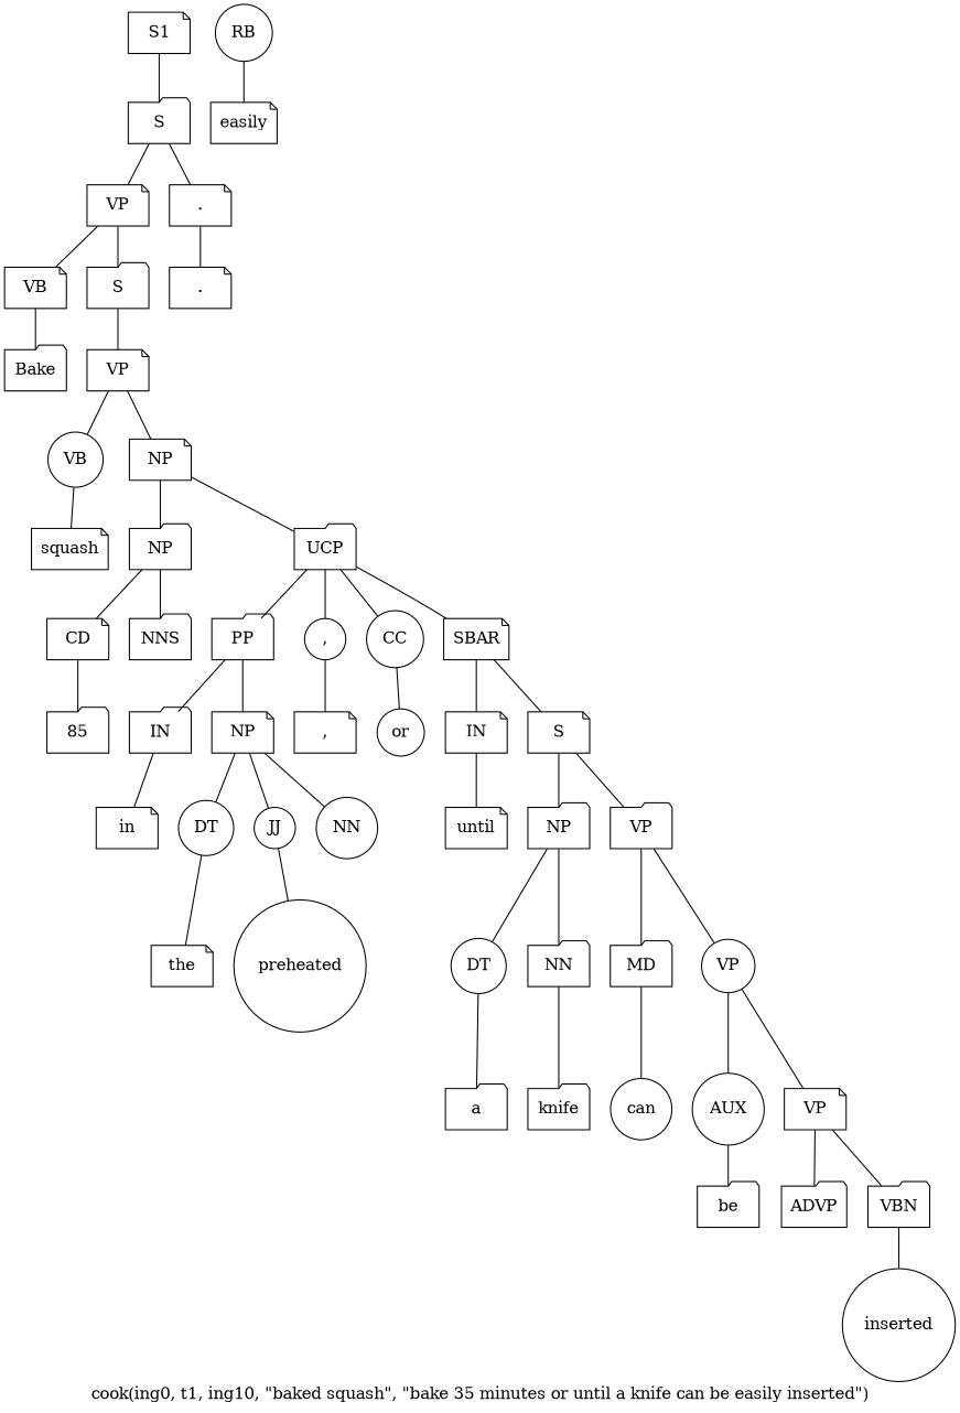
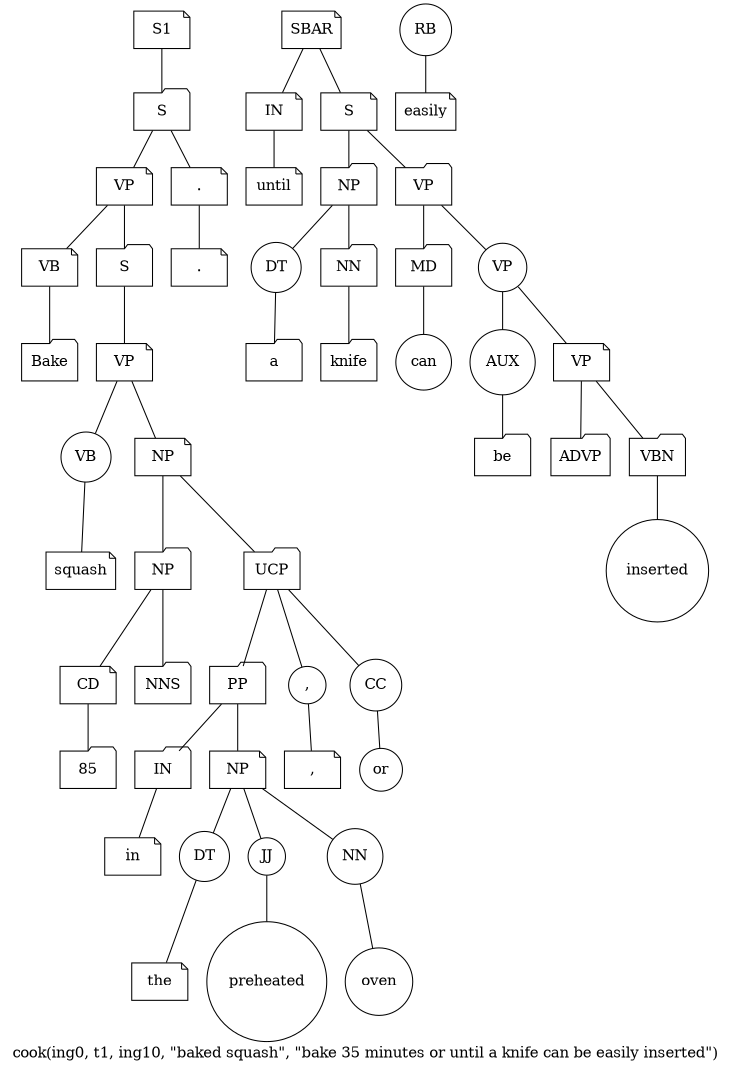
  graph {
    label="cook(ing0, t1, ing10, \"baked squash\", \"bake 35 minutes or until a knife can be easily inserted\")"
    node [shape=note]
    n1 [label=S1]
    n2 [label=S shape=folder]
    n3 [label=VP]
    n4 [label="."]
    n5 [label=VB]
    n6 [label=S shape=folder]
    n7 [label="."]
    n8 [label=Bake shape=folder]
    n9 [label=VP]
    n10 [label=VB shape=circle]
    n11 [label=NP]
    n12 [label=squash]
    n13 [label=NP shape=folder]
    n14 [label=UCP shape=folder]
    n15 [label=CD]
    n16 [label=NNS shape=folder]
    n17 [label=PP shape=folder]
    n18 [label="," shape=circle]
    n19 [label=CC shape=circle]
    n20 [label=SBAR]
    n21 [label=85 shape=folder]
    n22 [label=IN shape=folder]
    n23 [label=NP]
    n24 [label=","]
    n25 [label=or shape=circle]
    n26 [label=IN]
    n27 [label=S]
    n28 [label=in]
    n29 [label=DT shape=circle]
    n30 [label=JJ shape=circle]
    n31 [label=NN shape=circle]
    n32 [label=the]
    n33 [label=preheated shape=circle]
+   n34 [label=oven shape=circle]
    n35 [label=until]
    n36 [label=NP shape=folder]
    n37 [label=VP shape=folder]
    n38 [label=DT shape=circle]
    n39 [label=NN shape=folder]
    n40 [label=MD shape=folder]
    n41 [label=VP shape=circle]
    n42 [label=a shape=folder]
    n43 [label=knife shape=folder]
    n44 [label=can shape=circle]
    n45 [label=AUX shape=circle]
    n46 [label=VP]
    n47 [label=be shape=folder]
    n48 [label=ADVP shape=folder]
    n49 [label=VBN shape=folder]
    n50 [label=inserted shape=circle]
    n51 [label=RB shape=circle]
    n52 [label=easily]
    n1 -- n2
    n2 -- n3
    n2 -- n4
    n3 -- n5
    n3 -- n6
    n4 -- n7
    n5 -- n8
    n6 -- n9
    n9 -- n10
    n9 -- n11
    n10 -- n12
    n11 -- n13
    n11 -- n14
    n13 -- n15
    n13 -- n16
    n14 -- n17
    n14 -- n18
    n14 -- n19
-   n14 -- n20
    n15 -- n21
    n17 -- n22
    n17 -- n23
    n18 -- n24
    n19 -- n25
    n20 -- n26
    n20 -- n27
    n22 -- n28
    n23 -- n29
    n23 -- n30
    n23 -- n31
    n26 -- n35
    n27 -- n36
    n27 -- n37
    n29 -- n32
    n30 -- n33
+   n31 -- n34
    n36 -- n38
    n36 -- n39
    n37 -- n40
    n37 -- n41
    n38 -- n42
    n39 -- n43
    n40 -- n44
    n41 -- n45
    n41 -- n46
    n45 -- n47
    n46 -- n48
    n46 -- n49
    n49 -- n50
    n51 -- n52
  }
